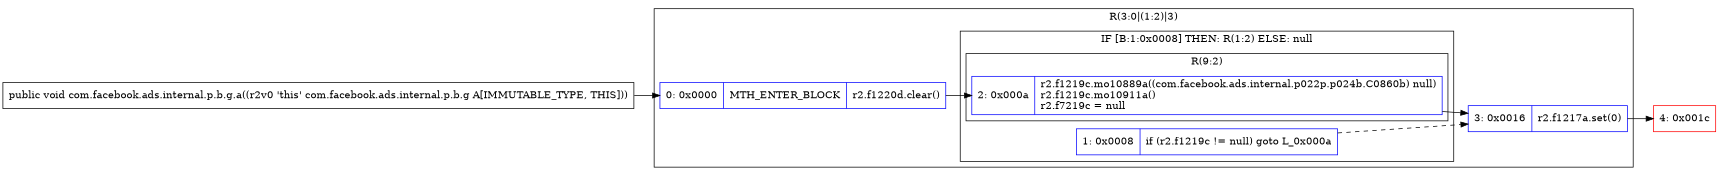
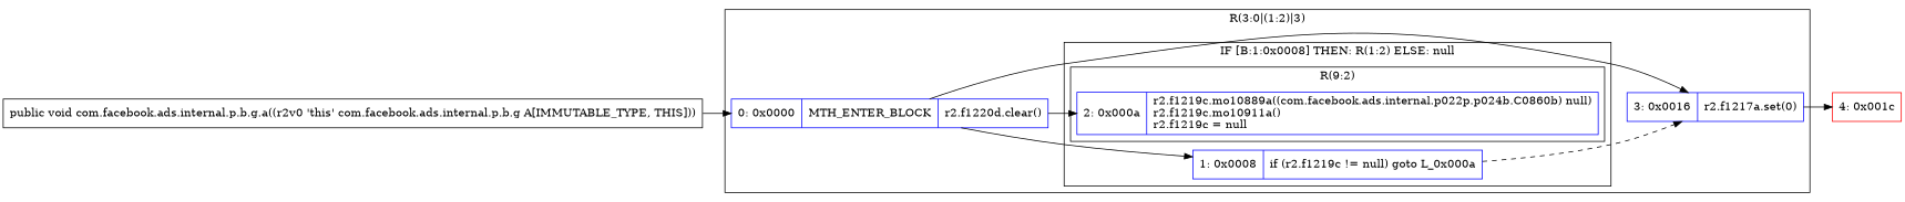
  digraph {
    rankdir=LR
    node [color=blue shape=record]
-   n1 [label="{2\:\ 0x000a|r2.f1219c.mo10889a((com.facebook.ads.internal.p022p.p024b.C0860b) null)\lr2.f1219c.mo10911a()\lr2.f7219c = null\l}"]
+   n1 [label="{2\:\ 0x000a|r2.f1219c.mo10889a((com.facebook.ads.internal.p022p.p024b.C0860b) null)\lr2.f1219c.mo10911a()\lr2.f1219c = null\l}"]
    n2 [label="{1\:\ 0x0008|if (r2.f1219c != null) goto L_0x000a\l}"]
    n3 [label="{0\:\ 0x0000|MTH_ENTER_BLOCK\l|r2.f1220d.clear()\l}"]
    n4 [label="{3\:\ 0x0016|r2.f1217a.set(0)\l}"]
    n5 [color=red label="{4\:\ 0x001c}"]
    n6 [label="{public void com.facebook.ads.internal.p.b.g.a((r2v0 'this' com.facebook.ads.internal.p.b.g A[IMMUTABLE_TYPE, THIS])) }" color=""]
    subgraph cluster_1 {
      label="R(3:0|(1:2)|3)"
      n3
      n4
      subgraph cluster_2 {
        label="IF [B:1:0x0008] THEN: R(1:2) ELSE: null"
        n2
        subgraph cluster_3 {
          label="R(9:2)"
          n1
        }
      }
    }
-   n1 -> n4
+   n3 -> n4
    n2 -> n4 [style=dashed]
    n3 -> n1
+   n3 -> n2
    n4 -> n5
    n6 -> n3
  }
